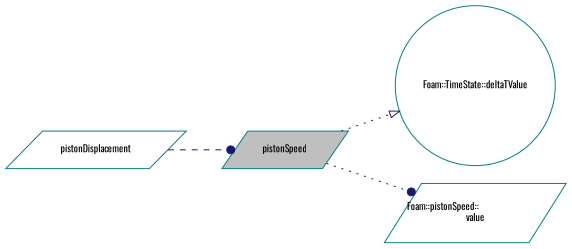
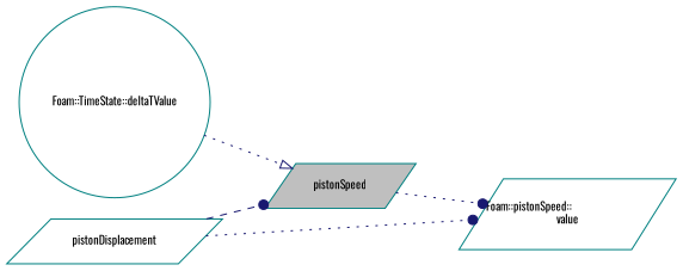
  digraph {
    fontname=Oswald
    rankdir=LR
    node [color=teal fontname=Oswald fontsize=10 shape=parallelogram]
    edge [arrowhead=dot color=midnightblue fontname=Oswald fontsize=10 labelfontname=Helvetica labelfontsize=10 style=dotted]
    n1 [fillcolor=grey75 fontcolor=black height=0.2 label=pistonSpeed style=filled width=0.4]
    n2 [height=0.2 label="Foam::TimeState::deltaTValue" shape=circle width=0.4]
    n3 [height=0.2 label="Foam::pistonSpeed::\lvalue" width=0.4]
    n4 [height=0.2 label=pistonDisplacement width=0.4]
-   n1 -> n2 [arrowhead=onormal]
+   n2 -> n1 [arrowhead=onormal]
    n1 -> n3
    n4 -> n1 [style=dashed]
+   n4 -> n3
  }
